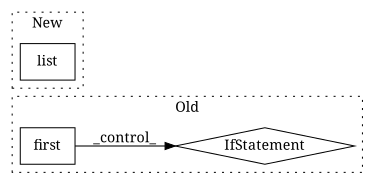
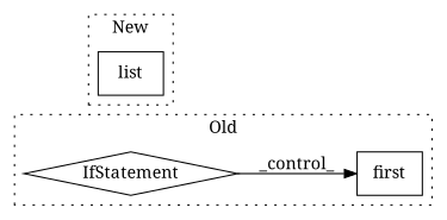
  digraph {
    rankdir=LR
    fontname="Noto Serif"
    node [a=32 shape=box fontname="Noto Serif"]
    n1 [l=7 label=first s=1929]
    n2 [a=25 l="4,2" label=IfStatement s="1590,1618" shape=diamond]
    n3 [l="5,1" label=list s="1708,1731"]
    subgraph cluster_1 {
      label=Old
      style=dotted
      n1
      n2
    }
    subgraph cluster_2 {
      label=New
      style=dotted
      n3
    }
-   n1 -> n2 [label=_control_ fontname="Noto Serif"]
+   n2 -> n1 [label=_control_ fontname="Noto Serif"]
  }
